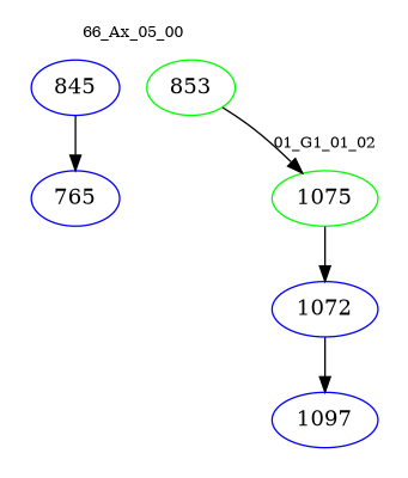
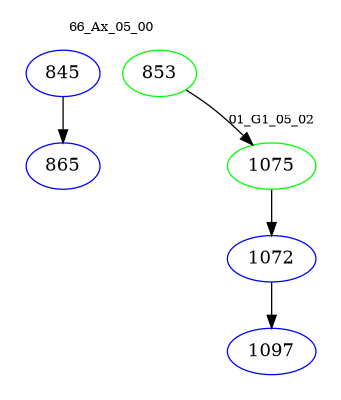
  digraph {
    node [color=blue]
    edge [color=black]
    n1 [color=green label=853]
    n2 [label=845]
-   n3 [label=765]
+   n3 [label=865]
    n4 [color=green label=1075]
    n5 [label=1072]
    n6 [label=1097]
    subgraph cluster_1 {
      color=white
      fontsize=10
      label="66_Ax_05_00"
      n1
      n2
      n3
    }
    subgraph cluster_2 {
      color=white
      fontsize=10
-     label="01_G1_01_02"
+     label="01_G1_05_02"
      n4
      n5
      n6
    }
    n1 -> n4
    n2 -> n3
    n4 -> n5
    n5 -> n6
  }
